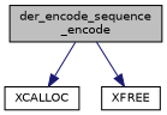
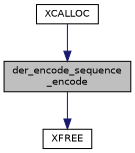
  digraph {
    rankdir=TB
    node [color=black fillcolor=white fontname=Helvetica fontsize=10 shape=record style=filled]
    edge [color=midnightblue fontname=Helvetica fontsize=10 labelfontname=Helvetica labelfontsize=10 style=solid]
    n1 [fillcolor=grey75 fontcolor=black height=0.2 label="der_encode_sequence\l_encode" width=0.4]
    n2 [height=0.2 label=XCALLOC width=0.4]
    n3 [height=0.2 label=XFREE width=0.4]
-   n1 -> n2
+   n2 -> n1
    n1 -> n3
  }
